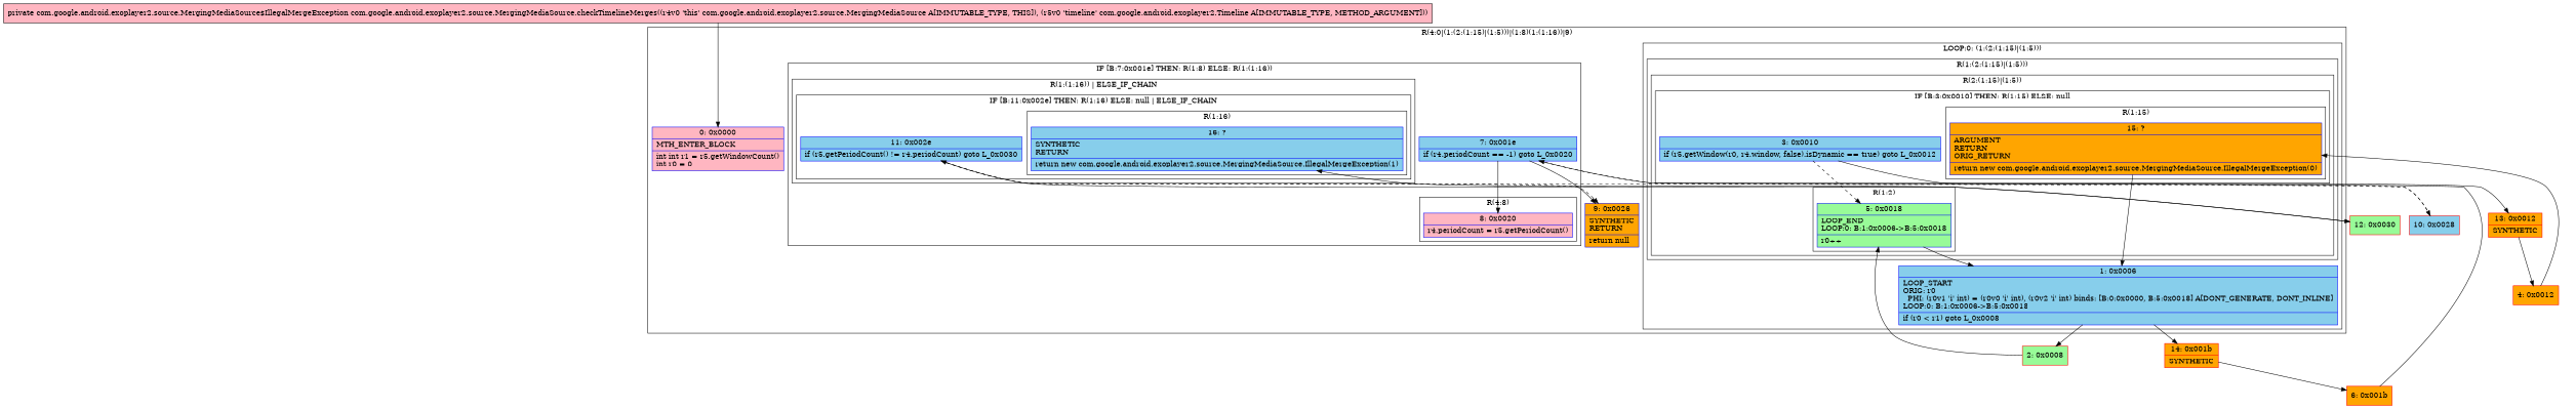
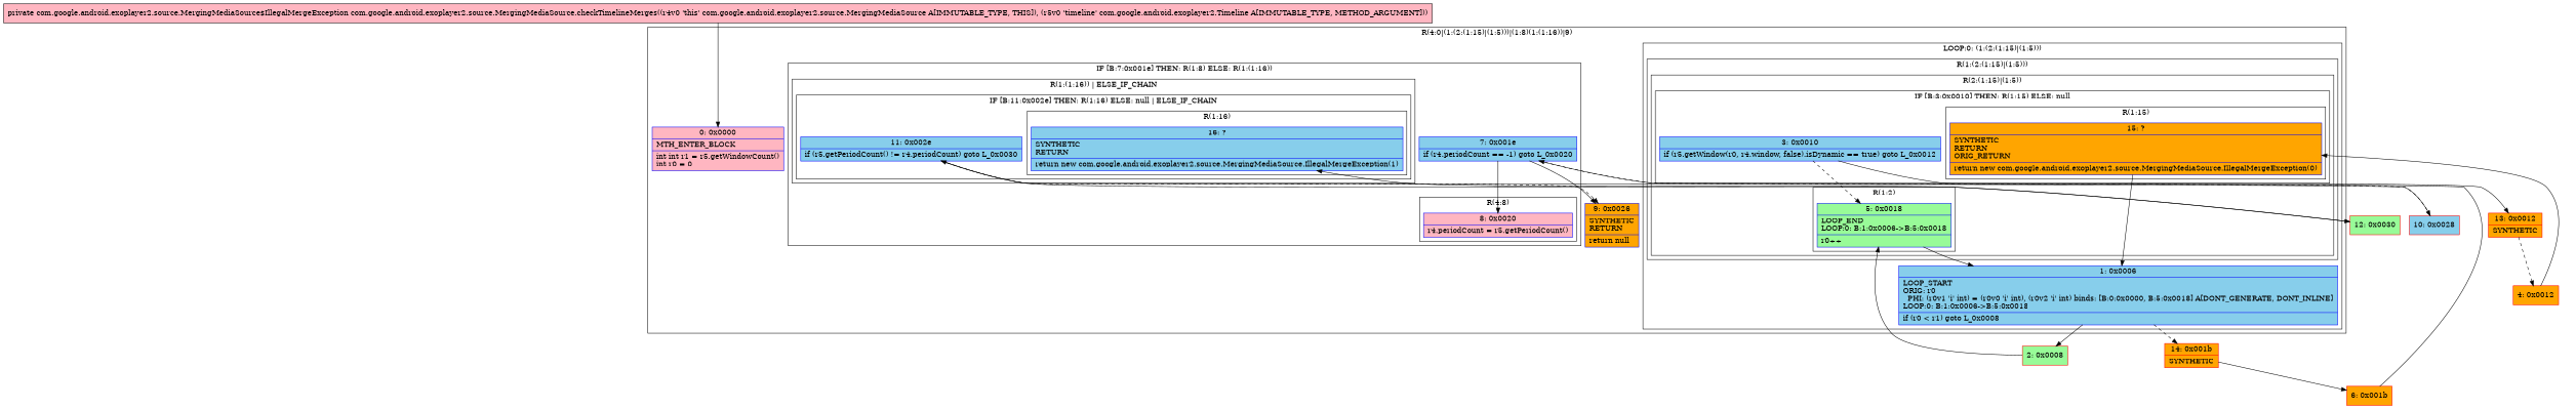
  digraph {
    node [color=blue fillcolor=orange shape=record style=filled]
-   n1 [label="{15\:\ ?|ARGUMENT\lRETURN\lORIG_RETURN\l|return new com.google.android.exoplayer2.source.MergingMediaSource.IllegalMergeException(0)\l}"]
+   n1 [label="{15\:\ ?|SYNTHETIC\lRETURN\lORIG_RETURN\l|return new com.google.android.exoplayer2.source.MergingMediaSource.IllegalMergeException(0)\l}"]
    n2 [fillcolor=skyblue label="{3\:\ 0x0010|if (r5.getWindow(r0, r4.window, false).isDynamic == true) goto L_0x0012\l}"]
    n3 [fillcolor=palegreen label="{5\:\ 0x0018|LOOP_END\lLOOP:0: B:1:0x0006\-\>B:5:0x0018\l|r0++\l}"]
    n4 [fillcolor=skyblue label="{1\:\ 0x0006|LOOP_START\lORIG: r0 \l  PHI: (r0v1 'i' int) = (r0v0 'i' int), (r0v2 'i' int) binds: [B:0:0x0000, B:5:0x0018] A[DONT_GENERATE, DONT_INLINE]\lLOOP:0: B:1:0x0006\-\>B:5:0x0018\l|if (r0 \< r1) goto L_0x0008\l}"]
    n5 [fillcolor=lightpink label="{8\:\ 0x0020|r4.periodCount = r5.getPeriodCount()\l}"]
    n6 [fillcolor=skyblue label="{16\:\ ?|SYNTHETIC\lRETURN\l|return new com.google.android.exoplayer2.source.MergingMediaSource.IllegalMergeException(1)\l}"]
    n7 [fillcolor=skyblue label="{11\:\ 0x002e|if (r5.getPeriodCount() != r4.periodCount) goto L_0x0030\l}"]
    n8 [fillcolor=skyblue label="{7\:\ 0x001e|if (r4.periodCount == \-1) goto L_0x0020\l}"]
    n9 [fillcolor=lightpink label="{0\:\ 0x0000|MTH_ENTER_BLOCK\l|int int r1 = r5.getWindowCount()\lint r0 = 0\l}"]
    n10 [label="{9\:\ 0x0026|SYNTHETIC\lRETURN\l|return null\l}"]
    n11 [color=red label="{13\:\ 0x0012|SYNTHETIC\l}"]
    n12 [color=red fillcolor=palegreen label="{2\:\ 0x0008}"]
    n13 [color=red label="{14\:\ 0x001b|SYNTHETIC\l}"]
    n14 [color=red fillcolor=palegreen label="{12\:\ 0x0030}"]
    n15 [color=red fillcolor=skyblue label="{10\:\ 0x0028}"]
    n16 [color=red label="{6\:\ 0x001b}"]
    n17 [color=red label="{4\:\ 0x0012}"]
    n18 [fillcolor=lightpink label="{private com.google.android.exoplayer2.source.MergingMediaSource$IllegalMergeException com.google.android.exoplayer2.source.MergingMediaSource.checkTimelineMerges((r4v0 'this' com.google.android.exoplayer2.source.MergingMediaSource A[IMMUTABLE_TYPE, THIS]), (r5v0 'timeline' com.google.android.exoplayer2.Timeline A[IMMUTABLE_TYPE, METHOD_ARGUMENT])) }" color=""]
    subgraph cluster_1 {
      label="R(4:0|(1:(2:(1:15)|(1:5)))|(1:8)(1:(1:16))|9)"
      n9
      n10
      subgraph cluster_2 {
        label="LOOP:0: (1:(2:(1:15)|(1:5)))"
        n4
        subgraph cluster_3 {
          label="R(1:(2:(1:15)|(1:5)))"
          subgraph cluster_4 {
            label="R(2:(1:15)|(1:5))"
            subgraph cluster_5 {
              label="IF [B:3:0x0010] THEN: R(1:15) ELSE: null"
              n2
              subgraph cluster_6 {
                label="R(1:15)"
                n1
              }
            }
            subgraph cluster_7 {
              label="R(1:2)"
              n3
            }
          }
        }
      }
      subgraph cluster_8 {
        label="IF [B:7:0x001e] THEN: R(1:8) ELSE: R(1:(1:16))"
        n8
        subgraph cluster_9 {
          label="R(4:8)"
          n5
        }
        subgraph cluster_10 {
          label="R(1:(1:16)) | ELSE_IF_CHAIN\l"
          subgraph cluster_11 {
            label="IF [B:11:0x002e] THEN: R(1:16) ELSE: null | ELSE_IF_CHAIN\l"
            n7
            subgraph cluster_12 {
              label="R(1:16)"
              n6
            }
          }
        }
      }
    }
    n1 -> n4
    n2 -> n3 [style=dashed]
    n2 -> n11
    n3 -> n4
    n4 -> n12
-   n4 -> n13 [style=solid]
+   n4 -> n13 [style=dashed]
    n7 -> n10 [style=dashed]
    n7 -> n14
    n8 -> n5
    n8 -> n10
    n8 -> n15 [style=dashed]
-   n11 -> n17
+   n11 -> n17 [style=dashed]
    n12 -> n3
    n13 -> n16
    n14 -> n6
-   n15 -> n7 [style=dashed]
+   n15 -> n7
    n16 -> n8
    n17 -> n1
    n18 -> n9
  }
